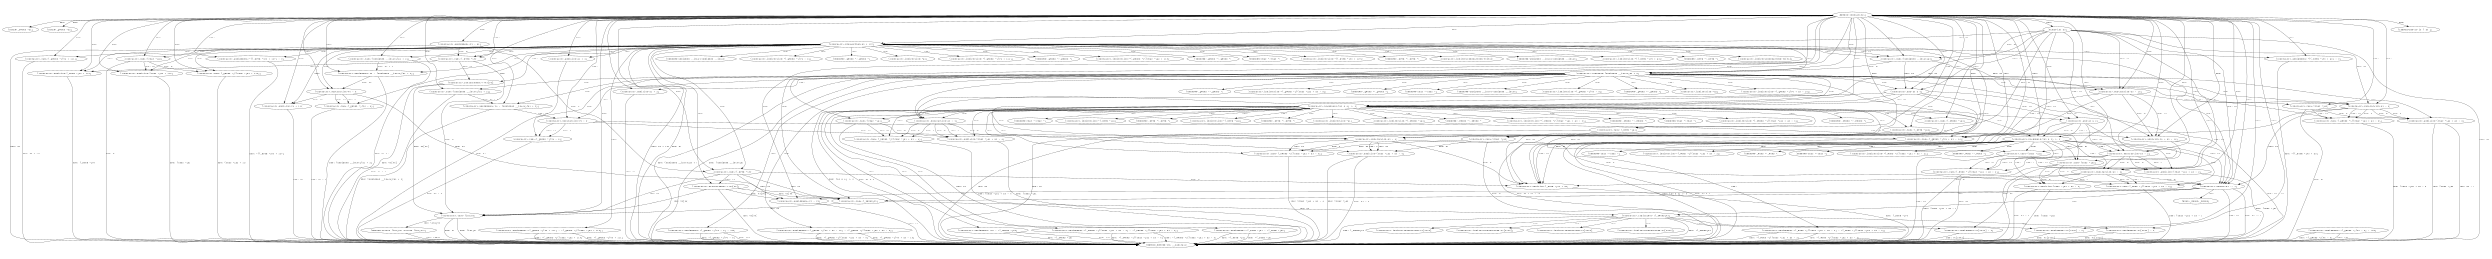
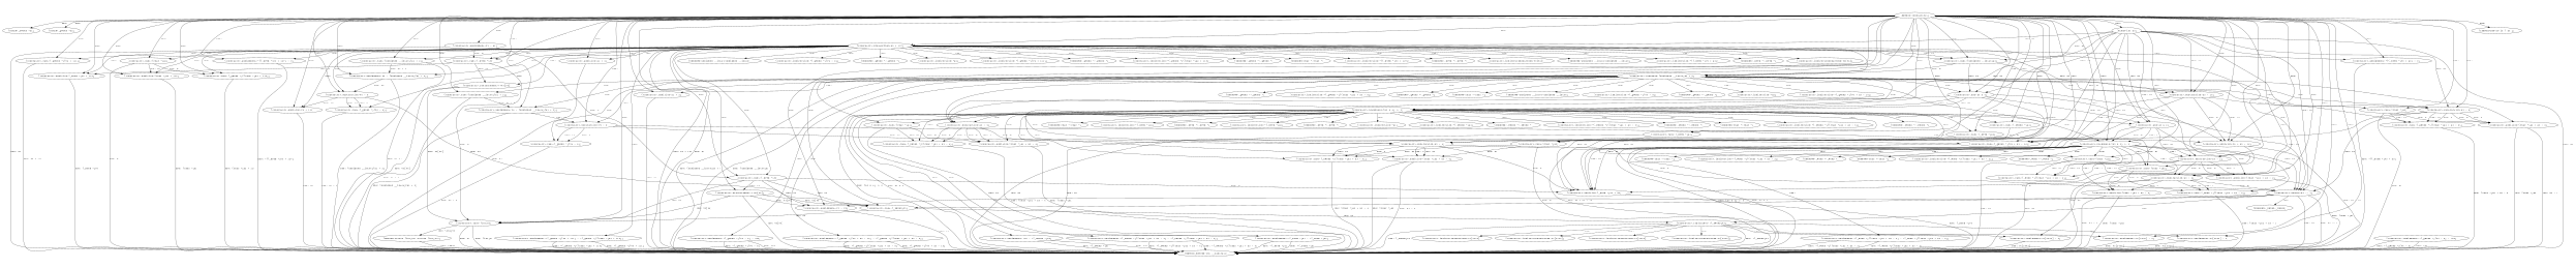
  digraph {
    fontname="Courier Prime"
    node [fontname="Courier Prime"]
    edge [fontname="Courier Prime"]
    n1 [label="(METHOD,IGDstartelt)"]
    n2 [label="(PARAM,_DWORD *a1)"]
    n3 [label="(PARAM,_QWORD *a2)"]
    n4 [label="(PARAM,int a3)"]
    n5 [label="(<operator>.assignment,v3 = a1)"]
    n6 [label="(<operator>.greaterThan,a3 > 127)"]
    n7 [label="(<operator>.assignment,v6 = (unsigned __int64)(a1 + 2))"]
    n8 [label="(<operator>.cast,(unsigned __int64)(a1 + 2))"]
    n9 [label="(<operator>.addition,a1 + 2)"]
    n10 [label="(<operator>.subtraction,v6 - 8)"]
    n11 [label="(<operator>.cast,(_QWORD *)(v6 + 111))"]
    n12 [label="(<operator>.addition,v6 + 111)"]
    n13 [label="(<operator>.cast,(_QWORD *)((char *)a2 + 119))"]
    n14 [label="(<operator>.addition,(char *)a2 + 119)"]
    n15 [label="(<operator>.cast,(char *)a2)"]
    n16 [label="(<operator>.assignment,*((_BYTE *)v3 + 127) = 0)"]
    n17 [label="(<operator>.addition,(_BYTE *)v3 + 127)"]
    n18 [label="(<operator>.cast,(_BYTE *)v3)"]
    n19 [label="(<operator>.lessThan,(unsigned __int64)a3 < 8)"]
    n20 [label="(<operator>.cast,(unsigned __int64)a3)"]
    n21 [label="(<operator>.notEquals,(a3 & 4) != 0)"]
    n22 [label="(<operator>.and,a3 & 4)"]
    n23 [label="(<operator>.cast,(_DWORD *)a2)"]
    n24 [label="(<operator>.cast,(char *)a1)"]
    n25 [label="(<operator>.subtraction,a3 - 4)"]
    n26 [label="(<operator>.cast,(char *)a2)"]
    n27 [label="(<operator>.subtraction,a3 - 4)"]
    n28 [label="(IDENTIFIER,a3,if ( a3 ))"]
    n29 [label="(<operator>.cast,(_BYTE *)a1)"]
    n30 [label="(<operator>.cast,(_BYTE *)a2)"]
    n31 [label="(<operator>.notEquals,(a3 & 2) != 0)"]
    n32 [label="(<operator>.and,a3 & 2)"]
    n33 [label="(<operator>.cast,(char *)a1)"]
    n34 [label="(<operator>.subtraction,a3 - 2)"]
    n35 [label="(<operator>.cast,(char *)a2)"]
    n36 [label="(<operator>.subtraction,a3 - 2)"]
    n37 [label="(<operator>.assignment,v4 = (unsigned __int64)(a1 + 2))"]
    n38 [label="(<operator>.cast,(unsigned __int64)(a1 + 2))"]
    n39 [label="(<operator>.addition,a1 + 2)"]
    n40 [label="(<operator>.subtraction,v4 - 8)"]
    n41 [label="(<operator>.cast,(_QWORD *)(v4 + a3 - 16))"]
    n42 [label="(<operator>.addition,v4 + a3 - 16)"]
    n43 [label="(<operator>.subtraction,a3 - 16)"]
    n44 [label="(<operator>.cast,(char *)a2)"]
    n45 [label="(<operator>.subtraction,a3 - 8)"]
    n46 [label="(<operator>.assignment,*((_BYTE *)v3 + a3) = 0)"]
    n47 [label="(<operator>.addition,(_BYTE *)v3 + a3)"]
    n48 [label="(<operator>.cast,(_BYTE *)v3)"]
    n49 [label="(<operator>.equals,a3 == 7)"]
    n50 [label="(<operator>.assignment,v5 = v3)"]
    n51 [label="(<operator>.cast,(_DWORD)v3)"]
    n52 [label="(<operator>.assignment,v5[2436] = 0)"]
    n53 [label="(<operator>.assignment,v5[2692] = 0)"]
    n54 [label="(<operator>.assignment,v5[2820] = 0)"]
    n55 [label="(<operator>.cast,(int)v3)"]
    n56 [label="(METHOD_RETURN,int __fastcall)"]
    n57 [label="(<operator>.cast,(_QWORD *)(v6 - 8))"]
    n58 [label="(<operator>.assignment,*(_QWORD *)(v6 + 111) = *(_QWORD *)((char *)a2 + 119))"]
    n59 [label="(<operator>.preIncrement,++v3[96])"]
    n60 [label="(<operator>.preIncrement,++v3[96])"]
    n61 [label="(UNKNOWN,unsigned __int64,unsigned __int64)"]
    n62 [label="(<operator>.indirection,*(_QWORD *)(v6 - 8))"]
    n63 [label="(UNKNOWN,_QWORD *,_QWORD *)"]
    n64 [label="(<operator>.indirection,*a2)"]
    n65 [label="(<operator>.indirection,*(_QWORD *)(v6 + 111))"]
    n66 [label="(UNKNOWN,_QWORD *,_QWORD *)"]
    n67 [label="(<operator>.indirection,*(_QWORD *)((char *)a2 + 119))"]
    n68 [label="(UNKNOWN,_QWORD *,_QWORD *)"]
    n69 [label="(UNKNOWN,char *,char *)"]
    n70 [label="(<operator>.indirection,*((_BYTE *)v3 + 127))"]
    n71 [label="(UNKNOWN,_BYTE *,_BYTE *)"]
    n72 [label="(<operator>.indirectIndexAccess,v3[96])"]
    n73 [label="(UNKNOWN,unsigned __int64,unsigned __int64)"]
    n74 [label="(<operator>.indirection,*((_BYTE *)v3 + a3))"]
    n75 [label="(UNKNOWN,_BYTE *,_BYTE *)"]
    n76 [label="(<operator>.indirectIndexAccess,v3[96])"]
    n77 [label="(<operator>.assignment,*(_QWORD *)(v4 - 8) = *a2)"]
    n78 [label="(<operator>.cast,(_QWORD *)(v4 - 8))"]
    n79 [label="(<operator>.assignment,*(_QWORD *)(v4 + a3 - 16) = *(_QWORD *)((char *)a2 + a3 - 8))"]
    n80 [label="(<operator>.cast,(_QWORD *)((char *)a2 + a3 - 8))"]
    n81 [label="(<operator>.addition,(char *)a2 + a3 - 8)"]
    n82 [label="(UNKNOWN,unsigned __int64,unsigned __int64)"]
    n83 [label="(<operator>.indirection,*(_QWORD *)(v4 - 8))"]
    n84 [label="(UNKNOWN,_QWORD *,_QWORD *)"]
    n85 [label="(<operator>.indirection,*a2)"]
    n86 [label="(<operator>.indirection,*(_QWORD *)(v4 + a3 - 16))"]
    n87 [label="(UNKNOWN,_QWORD *,_QWORD *)"]
    n88 [label="(<operator>.indirection,*(_QWORD *)((char *)a2 + a3 - 8))"]
    n89 [label="(UNKNOWN,_QWORD *,_QWORD *)"]
    n90 [label="(UNKNOWN,char *,char *)"]
    n91 [label="(<operator>.assignment,*a1 = *(_DWORD *)a2)"]
    n92 [label="(<operator>.assignment,*(_DWORD *)((char *)a1 + a3 - 4) = *(_DWORD *)((char *)a2 + a3 - 4))"]
    n93 [label="(<operator>.cast,(_DWORD *)((char *)a1 + a3 - 4))"]
    n94 [label="(<operator>.addition,(char *)a1 + a3 - 4)"]
    n95 [label="(<operator>.cast,(_DWORD *)((char *)a2 + a3 - 4))"]
    n96 [label="(<operator>.addition,(char *)a2 + a3 - 4)"]
    n97 [label="(<operator>.assignment,*(_BYTE *)a1 = *(_BYTE *)a2)"]
    n98 [label="(<operator>.indirection,*a1)"]
    n99 [label="(<operator>.indirection,*(_DWORD *)a2)"]
    n100 [label="(UNKNOWN,_DWORD *,_DWORD *)"]
    n101 [label="(<operator>.indirection,*(_DWORD *)((char *)a1 + a3 - 4))"]
    n102 [label="(UNKNOWN,_DWORD *,_DWORD *)"]
    n103 [label="(UNKNOWN,char *,char *)"]
    n104 [label="(<operator>.indirection,*(_DWORD *)((char *)a2 + a3 - 4))"]
    n105 [label="(UNKNOWN,_DWORD *,_DWORD *)"]
    n106 [label="(UNKNOWN,char *,char *)"]
    n107 [label="(<operator>.indirection,*(_BYTE *)a1)"]
    n108 [label="(UNKNOWN,_BYTE *,_BYTE *)"]
    n109 [label="(<operator>.indirection,*(_BYTE *)a2)"]
    n110 [label="(UNKNOWN,_BYTE *,_BYTE *)"]
    n111 [label="(<operator>.assignment,*(_WORD *)((char *)a1 + a3 - 2) = *(_WORD *)((char *)a2 + a3 - 2))"]
    n112 [label="(<operator>.cast,(_WORD *)((char *)a1 + a3 - 2))"]
    n113 [label="(<operator>.addition,(char *)a1 + a3 - 2)"]
    n114 [label="(<operator>.cast,(_WORD *)((char *)a2 + a3 - 2))"]
    n115 [label="(<operator>.addition,(char *)a2 + a3 - 2)"]
    n116 [label="(<operator>.indirection,*(_WORD *)((char *)a1 + a3 - 2))"]
    n117 [label="(UNKNOWN,_WORD *,_WORD *)"]
    n118 [label="(UNKNOWN,char *,char *)"]
    n119 [label="(<operator>.indirection,*(_WORD *)((char *)a2 + a3 - 2))"]
    n120 [label="(UNKNOWN,_WORD *,_WORD *)"]
    n121 [label="(UNKNOWN,char *,char *)"]
    n122 [label="(<operator>.logicalNot,!(_DWORD)v3)"]
-   n123 [label="(WORD,_DWORD,_DWORD)"]
+   n123 [label="(UNKNOWN,_DWORD,_DWORD)"]
    n124 [label="(RETURN,return (int)v3;,return (int)v3;)"]
    n125 [label="(<operator>.assignment,*(_QWORD *)(v6 - 8) = *a2)"]
    n126 [label="(<operator>.indirectIndexAccess,v5[2436])"]
    n127 [label="(<operator>.indirectIndexAccess,v5[2564])"]
    n128 [label="(<operator>.indirectIndexAccess,v5[2692])"]
    n129 [label="(<operator>.indirectIndexAccess,v5[2820])"]
    n1 -> n2 [label="DDG: "]
    n1 -> n3 [label="DDG: "]
    n1 -> n4 [label="DDG: "]
    n1 -> n5 [label="DDG: "]
    n1 -> n6 [label="DDG: "]
    n1 -> n7 [label="DDG: "]
    n1 -> n8 [label="DDG: "]
    n1 -> n9 [label="DDG: "]
    n1 -> n10 [label="DDG: "]
    n1 -> n11 [label="DDG: "]
    n1 -> n12 [label="DDG: "]
    n1 -> n13 [label="DDG: "]
    n1 -> n14 [label="DDG: "]
    n1 -> n15 [label="DDG: "]
    n1 -> n16 [label="DDG: "]
    n1 -> n17 [label="DDG: "]
    n1 -> n18 [label="DDG: "]
    n1 -> n19 [label="DDG: "]
    n1 -> n20 [label="CDG: "]
    n1 -> n21 [label="DDG: "]
    n1 -> n22 [label="DDG: "]
    n1 -> n23 [label="DDG: "]
    n1 -> n24 [label="DDG: "]
    n1 -> n25 [label="DDG: "]
    n1 -> n26 [label="DDG: "]
    n1 -> n27 [label="DDG: "]
    n1 -> n28 [label="DDG: "]
    n1 -> n29 [label="DDG: "]
    n1 -> n30 [label="DDG: "]
    n1 -> n31 [label="DDG: "]
    n1 -> n32 [label="DDG: "]
    n1 -> n33 [label="DDG: "]
    n1 -> n34 [label="DDG: "]
    n1 -> n35 [label="DDG: "]
    n1 -> n36 [label="DDG: "]
    n1 -> n37 [label="DDG: "]
    n1 -> n38 [label="DDG: "]
    n1 -> n39 [label="DDG: "]
    n1 -> n40 [label="DDG: "]
    n1 -> n41 [label="DDG: "]
    n1 -> n42 [label="DDG: "]
    n1 -> n43 [label="DDG: "]
    n1 -> n44 [label="DDG: "]
    n1 -> n45 [label="DDG: "]
    n1 -> n46 [label="DDG: "]
    n1 -> n47 [label="DDG: "]
    n1 -> n48 [label="DDG: "]
    n1 -> n49 [label="DDG: "]
    n1 -> n50 [label="DDG: "]
    n1 -> n51 [label="DDG: "]
    n1 -> n52 [label="DDG: "]
    n1 -> n53 [label="DDG: "]
    n1 -> n54 [label="DDG: "]
    n1 -> n55 [label="DDG: "]
    n4 -> n6 [label="DDG: a3"]
    n4 -> n20 [label="DDG: a3"]
    n4 -> n22 [label="DDG: a3"]
    n4 -> n25 [label="DDG: a3"]
    n4 -> n27 [label="DDG: a3"]
+   n4 -> n32 [label="DDG: a3"]
    n4 -> n34 [label="DDG: a3"]
    n4 -> n36 [label="DDG: a3"]
    n4 -> n43 [label="DDG: a3"]
    n4 -> n45 [label="DDG: a3"]
    n4 -> n47 [label="DDG: a3"]
    n4 -> n49 [label="DDG: a3"]
    n4 -> n56 [label="DDG: a3"]
    n5 -> n18 [label="DDG: v3"]
    n5 -> n48 [label="DDG: v3"]
    n5 -> n56 [label="DDG: a1"]
    n6 -> n7 [label="CDG: "]
    n6 -> n8 [label="CDG: "]
    n6 -> n9 [label="CDG: "]
    n6 -> n10 [label="CDG: "]
    n6 -> n11 [label="CDG: "]
    n6 -> n12 [label="CDG: "]
    n6 -> n13 [label="CDG: "]
    n6 -> n14 [label="CDG: "]
    n6 -> n15 [label="CDG: "]
    n6 -> n16 [label="CDG: "]
    n6 -> n17 [label="CDG: "]
    n6 -> n18 [label="CDG: "]
    n6 -> n19 [label="CDG: "]
    n6 -> n20 [label="DDG: a3"]
    n6 -> n20 [label="CDG: "]
    n6 -> n46 [label="CDG: "]
    n6 -> n47 [label="CDG: "]
    n6 -> n48 [label="CDG: "]
    n6 -> n49 [label="CDG: "]
    n6 -> n56 [label="DDG: a3 > 127"]
    n6 -> n56 [label="DDG: a3"]
    n6 -> n57 [label="CDG: "]
    n6 -> n58 [label="CDG: "]
    n6 -> n59 [label="CDG: "]
    n6 -> n60 [label="CDG: "]
    n6 -> n61 [label="CDG: "]
    n6 -> n62 [label="CDG: "]
    n6 -> n63 [label="CDG: "]
    n6 -> n64 [label="CDG: "]
    n6 -> n65 [label="CDG: "]
    n6 -> n66 [label="CDG: "]
    n6 -> n67 [label="CDG: "]
    n6 -> n68 [label="CDG: "]
    n6 -> n69 [label="CDG: "]
    n6 -> n70 [label="CDG: "]
    n6 -> n71 [label="CDG: "]
    n6 -> n72 [label="CDG: "]
    n6 -> n73 [label="CDG: "]
    n6 -> n74 [label="CDG: "]
    n6 -> n75 [label="CDG: "]
    n6 -> n76 [label="CDG: "]
    n7 -> n10 [label="DDG: v6"]
    n7 -> n56 [label="DDG: (unsigned __int64)(a1 + 2)"]
    n8 -> n7 [label="DDG: a1 + 2"]
    n8 -> n56 [label="DDG: a1 + 2"]
    n9 -> n56 [label="DDG: a1"]
    n10 -> n12 [label="DDG: v6"]
    n10 -> n51 [label="DDG: v6"]
    n10 -> n57 [label="DDG: v6"]
    n10 -> n57 [label="DDG: 8"]
    n11 -> n56 [label="DDG: v6 + 111"]
    n12 -> n56 [label="DDG: v6"]
    n13 -> n56 [label="DDG: (char *)a2 + 119"]
    n14 -> n56 [label="DDG: (char *)a2"]
    n15 -> n13 [label="DDG: a2"]
    n15 -> n14 [label="DDG: a2"]
    n15 -> n56 [label="DDG: a2"]
    n16 -> n56 [label="DDG: *((_BYTE *)v3 + 127)"]
    n17 -> n56 [label="DDG: (_BYTE *)v3"]
    n18 -> n17 [label="DDG: v3"]
    n18 -> n55 [label="DDG: v3"]
    n18 -> n59 [label="DDG: v3"]
    n19 -> n21 [label="CDG: "]
    n19 -> n22 [label="CDG: "]
    n19 -> n37 [label="CDG: "]
    n19 -> n38 [label="CDG: "]
    n19 -> n39 [label="CDG: "]
    n19 -> n40 [label="CDG: "]
    n19 -> n41 [label="CDG: "]
    n19 -> n42 [label="CDG: "]
    n19 -> n43 [label="CDG: "]
    n19 -> n44 [label="CDG: "]
    n19 -> n45 [label="CDG: "]
    n19 -> n56 [label="DDG: (unsigned __int64)a3"]
    n19 -> n56 [label="DDG: (unsigned __int64)a3 < 8"]
    n19 -> n77 [label="CDG: "]
    n19 -> n78 [label="CDG: "]
    n19 -> n79 [label="CDG: "]
    n19 -> n80 [label="CDG: "]
    n19 -> n81 [label="CDG: "]
    n19 -> n82 [label="CDG: "]
    n19 -> n83 [label="CDG: "]
    n19 -> n84 [label="CDG: "]
    n19 -> n85 [label="CDG: "]
    n19 -> n86 [label="CDG: "]
    n19 -> n87 [label="CDG: "]
    n19 -> n88 [label="CDG: "]
    n19 -> n89 [label="CDG: "]
    n19 -> n90 [label="CDG: "]
    n20 -> n19 [label="DDG: a3"]
    n20 -> n22 [label="DDG: a3"]
    n20 -> n43 [label="DDG: a3"]
    n21 -> n23 [label="CDG: "]
    n21 -> n24 [label="CDG: "]
    n21 -> n25 [label="CDG: "]
    n21 -> n26 [label="CDG: "]
    n21 -> n27 [label="CDG: "]
    n21 -> n29 [label="CDG: "]
    n21 -> n30 [label="CDG: "]
    n21 -> n31 [label="CDG: "]
    n21 -> n32 [label="CDG: "]
    n21 -> n56 [label="DDG: a3 & 4"]
    n21 -> n56 [label="DDG: (a3 & 4) != 0"]
    n21 -> n91 [label="CDG: "]
    n21 -> n92 [label="CDG: "]
    n21 -> n93 [label="CDG: "]
    n21 -> n94 [label="CDG: "]
    n21 -> n95 [label="CDG: "]
    n21 -> n96 [label="CDG: "]
    n21 -> n97 [label="CDG: "]
    n21 -> n98 [label="CDG: "]
    n21 -> n99 [label="CDG: "]
    n21 -> n100 [label="CDG: "]
    n21 -> n101 [label="CDG: "]
    n21 -> n102 [label="CDG: "]
    n21 -> n103 [label="CDG: "]
    n21 -> n104 [label="CDG: "]
    n21 -> n105 [label="CDG: "]
    n21 -> n106 [label="CDG: "]
    n21 -> n107 [label="CDG: "]
    n21 -> n108 [label="CDG: "]
    n21 -> n109 [label="CDG: "]
    n21 -> n110 [label="CDG: "]
    n22 -> n21 [label="DDG: a3"]
    n22 -> n21 [label="DDG: 4"]
    n22 -> n25 [label="DDG: a3"]
    n22 -> n32 [label="DDG: a3"]
    n22 -> n47 [label="DDG: a3"]
    n22 -> n49 [label="DDG: a3"]
    n23 -> n26 [label="DDG: a2"]
    n24 -> n56 [label="DDG: a1"]
    n24 -> n93 [label="DDG: a1"]
    n24 -> n94 [label="DDG: a1"]
    n25 -> n27 [label="DDG: a3"]
    n25 -> n93 [label="DDG: a3"]
    n25 -> n93 [label="DDG: 4"]
    n25 -> n94 [label="DDG: a3"]
    n25 -> n94 [label="DDG: 4"]
    n26 -> n56 [label="DDG: a2"]
    n26 -> n95 [label="DDG: a2"]
    n26 -> n96 [label="DDG: a2"]
    n27 -> n47 [label="DDG: a3"]
    n27 -> n49 [label="DDG: a3"]
    n27 -> n95 [label="DDG: a3"]
    n27 -> n95 [label="DDG: 4"]
    n27 -> n96 [label="DDG: a3"]
    n27 -> n96 [label="DDG: 4"]
    n29 -> n33 [label="DDG: a1"]
    n29 -> n56 [label="DDG: a1"]
    n30 -> n35 [label="DDG: a2"]
    n30 -> n56 [label="DDG: a2"]
    n31 -> n33 [label="CDG: "]
    n31 -> n34 [label="CDG: "]
    n31 -> n35 [label="CDG: "]
    n31 -> n36 [label="CDG: "]
    n31 -> n56 [label="DDG: (a3 & 2) != 0"]
    n31 -> n56 [label="DDG: a3 & 2"]
    n31 -> n111 [label="CDG: "]
    n31 -> n112 [label="CDG: "]
    n31 -> n113 [label="CDG: "]
    n31 -> n114 [label="CDG: "]
    n31 -> n115 [label="CDG: "]
    n31 -> n116 [label="CDG: "]
    n31 -> n117 [label="CDG: "]
    n31 -> n118 [label="CDG: "]
    n31 -> n119 [label="CDG: "]
    n31 -> n120 [label="CDG: "]
    n31 -> n121 [label="CDG: "]
    n32 -> n31 [label="DDG: a3"]
    n32 -> n31 [label="DDG: 2"]
    n32 -> n34 [label="DDG: a3"]
    n32 -> n47 [label="DDG: a3"]
    n32 -> n49 [label="DDG: a3"]
    n33 -> n56 [label="DDG: a1"]
    n33 -> n112 [label="DDG: a1"]
    n33 -> n113 [label="DDG: a1"]
    n34 -> n36 [label="DDG: a3"]
    n34 -> n112 [label="DDG: a3"]
    n34 -> n112 [label="DDG: 2"]
    n34 -> n113 [label="DDG: a3"]
    n34 -> n113 [label="DDG: 2"]
    n35 -> n56 [label="DDG: a2"]
    n35 -> n114 [label="DDG: a2"]
    n35 -> n115 [label="DDG: a2"]
    n36 -> n47 [label="DDG: a3"]
    n36 -> n49 [label="DDG: a3"]
    n36 -> n114 [label="DDG: a3"]
    n36 -> n114 [label="DDG: 2"]
    n36 -> n115 [label="DDG: a3"]
    n36 -> n115 [label="DDG: 2"]
    n37 -> n40 [label="DDG: v4"]
    n37 -> n56 [label="DDG: (unsigned __int64)(a1 + 2)"]
    n38 -> n37 [label="DDG: a1 + 2"]
    n38 -> n56 [label="DDG: a1 + 2"]
    n39 -> n56 [label="DDG: a1"]
    n40 -> n41 [label="DDG: v4"]
    n40 -> n42 [label="DDG: v4"]
    n40 -> n78 [label="DDG: v4"]
    n40 -> n78 [label="DDG: 8"]
    n41 -> n56 [label="DDG: v4 + a3 - 16"]
    n42 -> n56 [label="DDG: v4"]
    n42 -> n56 [label="DDG: a3 - 16"]
    n43 -> n41 [label="DDG: a3"]
    n43 -> n41 [label="DDG: 16"]
    n43 -> n42 [label="DDG: a3"]
    n43 -> n42 [label="DDG: 16"]
    n43 -> n45 [label="DDG: a3"]
    n44 -> n56 [label="DDG: a2"]
    n44 -> n80 [label="DDG: a2"]
    n44 -> n81 [label="DDG: a2"]
    n45 -> n47 [label="DDG: a3"]
    n45 -> n49 [label="DDG: a3"]
    n45 -> n80 [label="DDG: a3"]
    n45 -> n80 [label="DDG: 8"]
    n45 -> n81 [label="DDG: a3"]
    n45 -> n81 [label="DDG: 8"]
    n46 -> n56 [label="DDG: *((_BYTE *)v3 + a3)"]
    n47 -> n56 [label="DDG: (_BYTE *)v3"]
    n48 -> n47 [label="DDG: v3"]
    n48 -> n50 [label="DDG: v3"]
    n48 -> n51 [label="DDG: v3"]
    n48 -> n55 [label="DDG: v3"]
    n48 -> n60 [label="DDG: v3"]
    n49 -> n50 [label="CDG: "]
    n49 -> n51 [label="CDG: "]
    n49 -> n56 [label="DDG: a3"]
    n49 -> n56 [label="DDG: a3 == 7"]
    n49 -> n122 [label="CDG: "]
    n49 -> n123 [label="CDG: "]
    n50 -> n56 [label="DDG: v5"]
    n51 -> n55 [label="DDG: v3"]
    n51 -> n122 [label="DDG: v3"]
    n52 -> n56 [label="DDG: v5[2436]"]
    n53 -> n56 [label="DDG: v5[2692]"]
    n54 -> n56 [label="DDG: v5[2820]"]
    n55 -> n56 [label="DDG: v3"]
    n55 -> n56 [label="DDG: (int)v3"]
    n55 -> n124 [label="DDG: (int)v3"]
    n57 -> n56 [label="DDG: v6 - 8"]
    n58 -> n56 [label="DDG: *(_QWORD *)(v6 + 111)"]
    n58 -> n56 [label="DDG: *(_QWORD *)((char *)a2 + 119)"]
    n59 -> n55 [label="DDG: v3[96]"]
    n59 -> n56 [label="DDG: v3[96]"]
    n60 -> n50 [label="DDG: v3[96]"]
    n60 -> n51 [label="DDG: v3[96]"]
    n60 -> n55 [label="DDG: v3[96]"]
    n60 -> n56 [label="DDG: v3[96]"]
    n77 -> n56 [label="DDG: *(_QWORD *)(v4 - 8)"]
    n77 -> n56 [label="DDG: *a2"]
    n78 -> n56 [label="DDG: v4 - 8"]
    n79 -> n56 [label="DDG: *(_QWORD *)(v4 + a3 - 16)"]
    n79 -> n56 [label="DDG: *(_QWORD *)((char *)a2 + a3 - 8)"]
    n80 -> n56 [label="DDG: (char *)a2 + a3 - 8"]
    n81 -> n56 [label="DDG: a3 - 8"]
    n81 -> n56 [label="DDG: (char *)a2"]
    n91 -> n56 [label="DDG: *(_DWORD *)a2"]
    n91 -> n56 [label="DDG: *a1"]
    n92 -> n56 [label="DDG: *(_DWORD *)((char *)a2 + a3 - 4)"]
    n92 -> n56 [label="DDG: *(_DWORD *)((char *)a1 + a3 - 4)"]
    n93 -> n56 [label="DDG: (char *)a1 + a3 - 4"]
    n94 -> n56 [label="DDG: (char *)a1"]
    n95 -> n56 [label="DDG: (char *)a2 + a3 - 4"]
    n96 -> n56 [label="DDG: (char *)a2"]
    n96 -> n56 [label="DDG: a3 - 4"]
    n97 -> n56 [label="DDG: *(_BYTE *)a2"]
    n97 -> n56 [label="DDG: *(_BYTE *)a1"]
    n111 -> n56 [label="DDG: *(_WORD *)((char *)a2 + a3 - 2)"]
    n111 -> n56 [label="DDG: *(_WORD *)((char *)a1 + a3 - 2)"]
-   n112 -> n56 [label="DDG: (char *)a1 + a3 - 2"]
    n113 -> n56 [label="DDG: (char *)a1"]
    n114 -> n56 [label="DDG: (char *)a2 + a3 - 2"]
    n115 -> n56 [label="DDG: (char *)a2"]
    n115 -> n56 [label="DDG: a3 - 2"]
    n122 -> n52 [label="CDG: "]
    n122 -> n53 [label="CDG: "]
    n122 -> n54 [label="CDG: "]
    n122 -> n56 [label="DDG: !(_DWORD)v3"]
    n122 -> n56 [label="DDG: (_DWORD)v3"]
    n122 -> n126 [label="CDG: "]
    n122 -> n127 [label="CDG: "]
    n122 -> n128 [label="CDG: "]
    n122 -> n129 [label="CDG: "]
    n124 -> n56 [label="DDG: <RET>"]
    n125 -> n56 [label="DDG: *a2"]
    n125 -> n56 [label="DDG: *(_QWORD *)(v6 - 8)"]
  }
